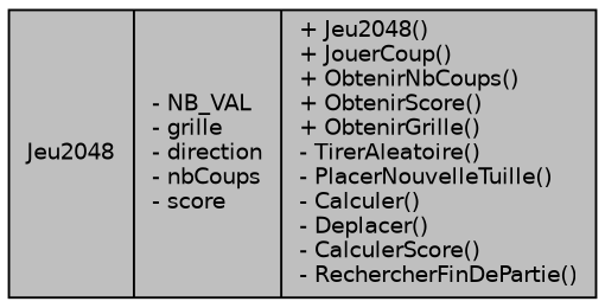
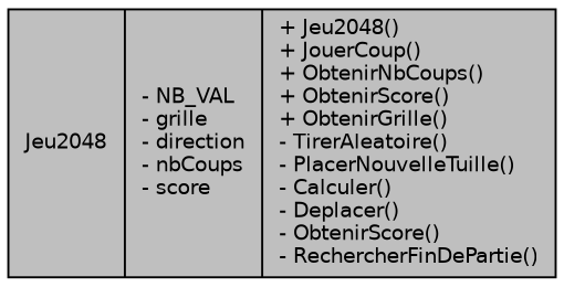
  digraph {
    rankdir=LR
-   n1 [color=black fillcolor=grey75 fontcolor=black fontname=Helvetica fontsize=10 height=0.2 label="{Jeu2048\n|- NB_VAL\l- grille\l- direction\l- nbCoups\l- score\l|+ Jeu2048()\l+ JouerCoup()\l+ ObtenirNbCoups()\l+ ObtenirScore()\l+ ObtenirGrille()\l- TirerAleatoire()\l- PlacerNouvelleTuille()\l- Calculer()\l- Deplacer()\l- CalculerScore()\l- RechercherFinDePartie()\l}" shape=record style=filled width=0.4]
+   n1 [color=black fillcolor=grey75 fontcolor=black fontname=Helvetica fontsize=10 height=0.2 label="{Jeu2048\n|- NB_VAL\l- grille\l- direction\l- nbCoups\l- score\l|+ Jeu2048()\l+ JouerCoup()\l+ ObtenirNbCoups()\l+ ObtenirScore()\l+ ObtenirGrille()\l- TirerAleatoire()\l- PlacerNouvelleTuille()\l- Calculer()\l- Deplacer()\l- ObtenirScore()\l- RechercherFinDePartie()\l}" shape=record style=filled width=0.4]
  }
